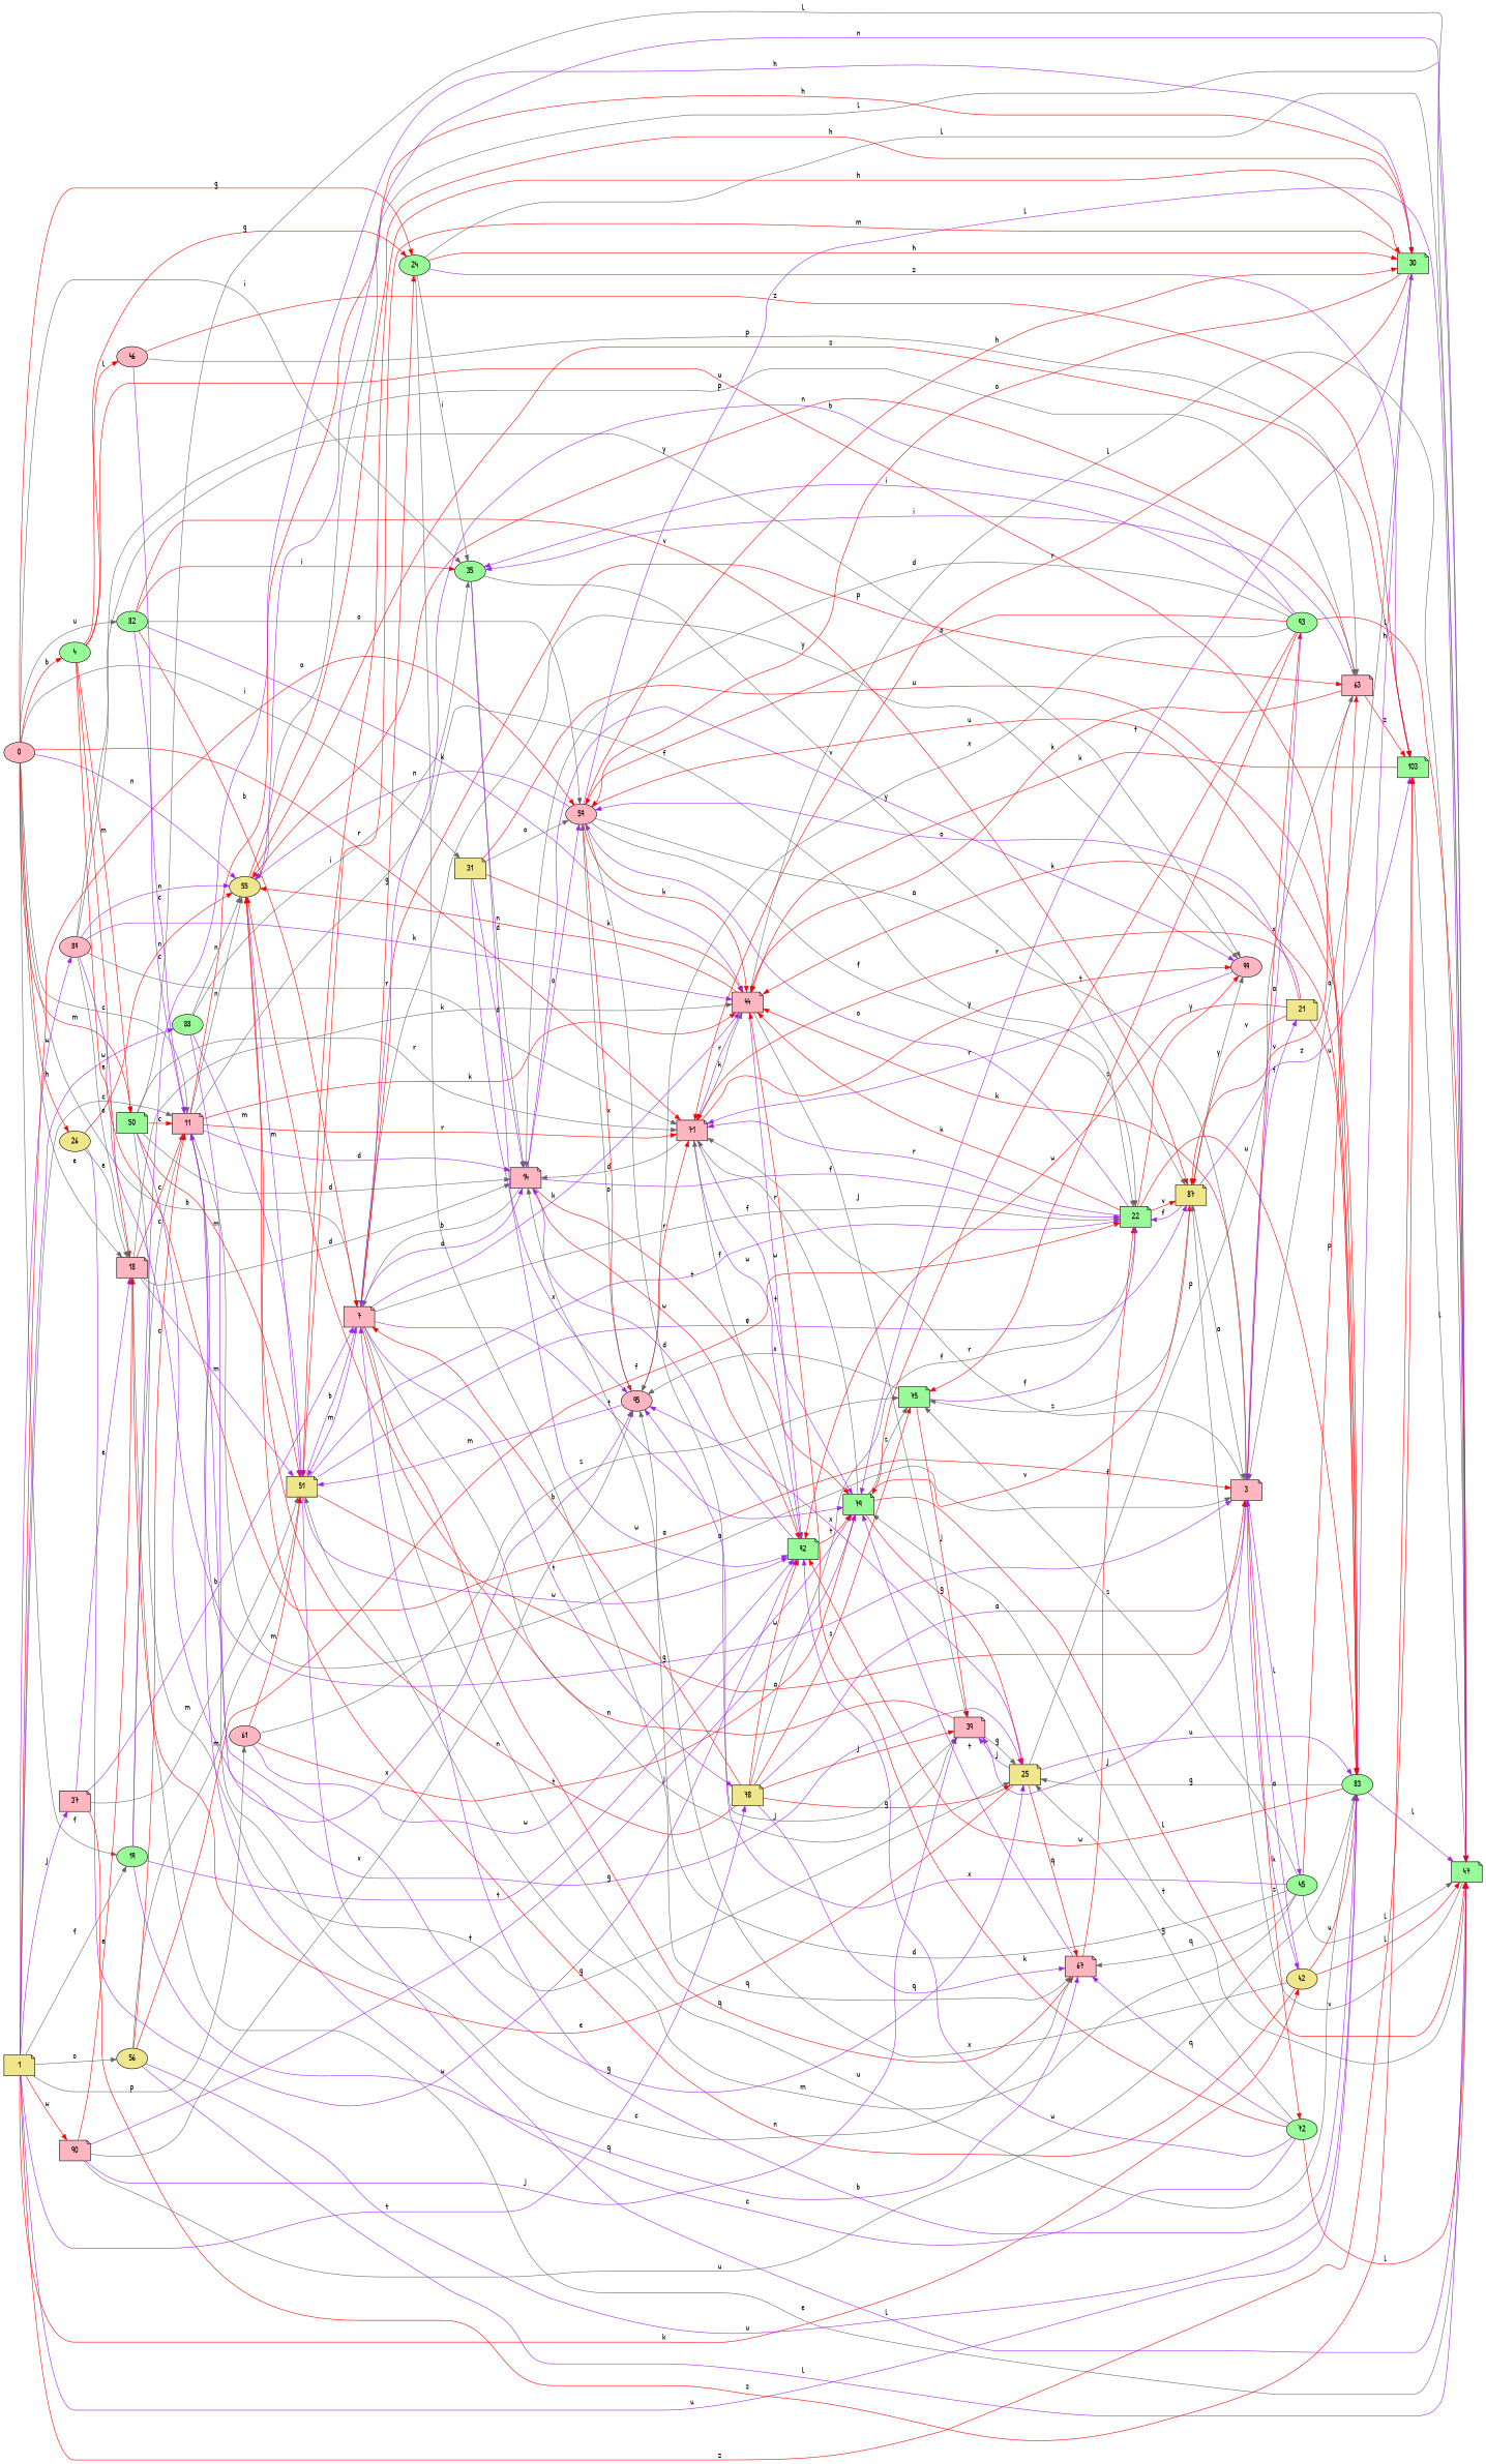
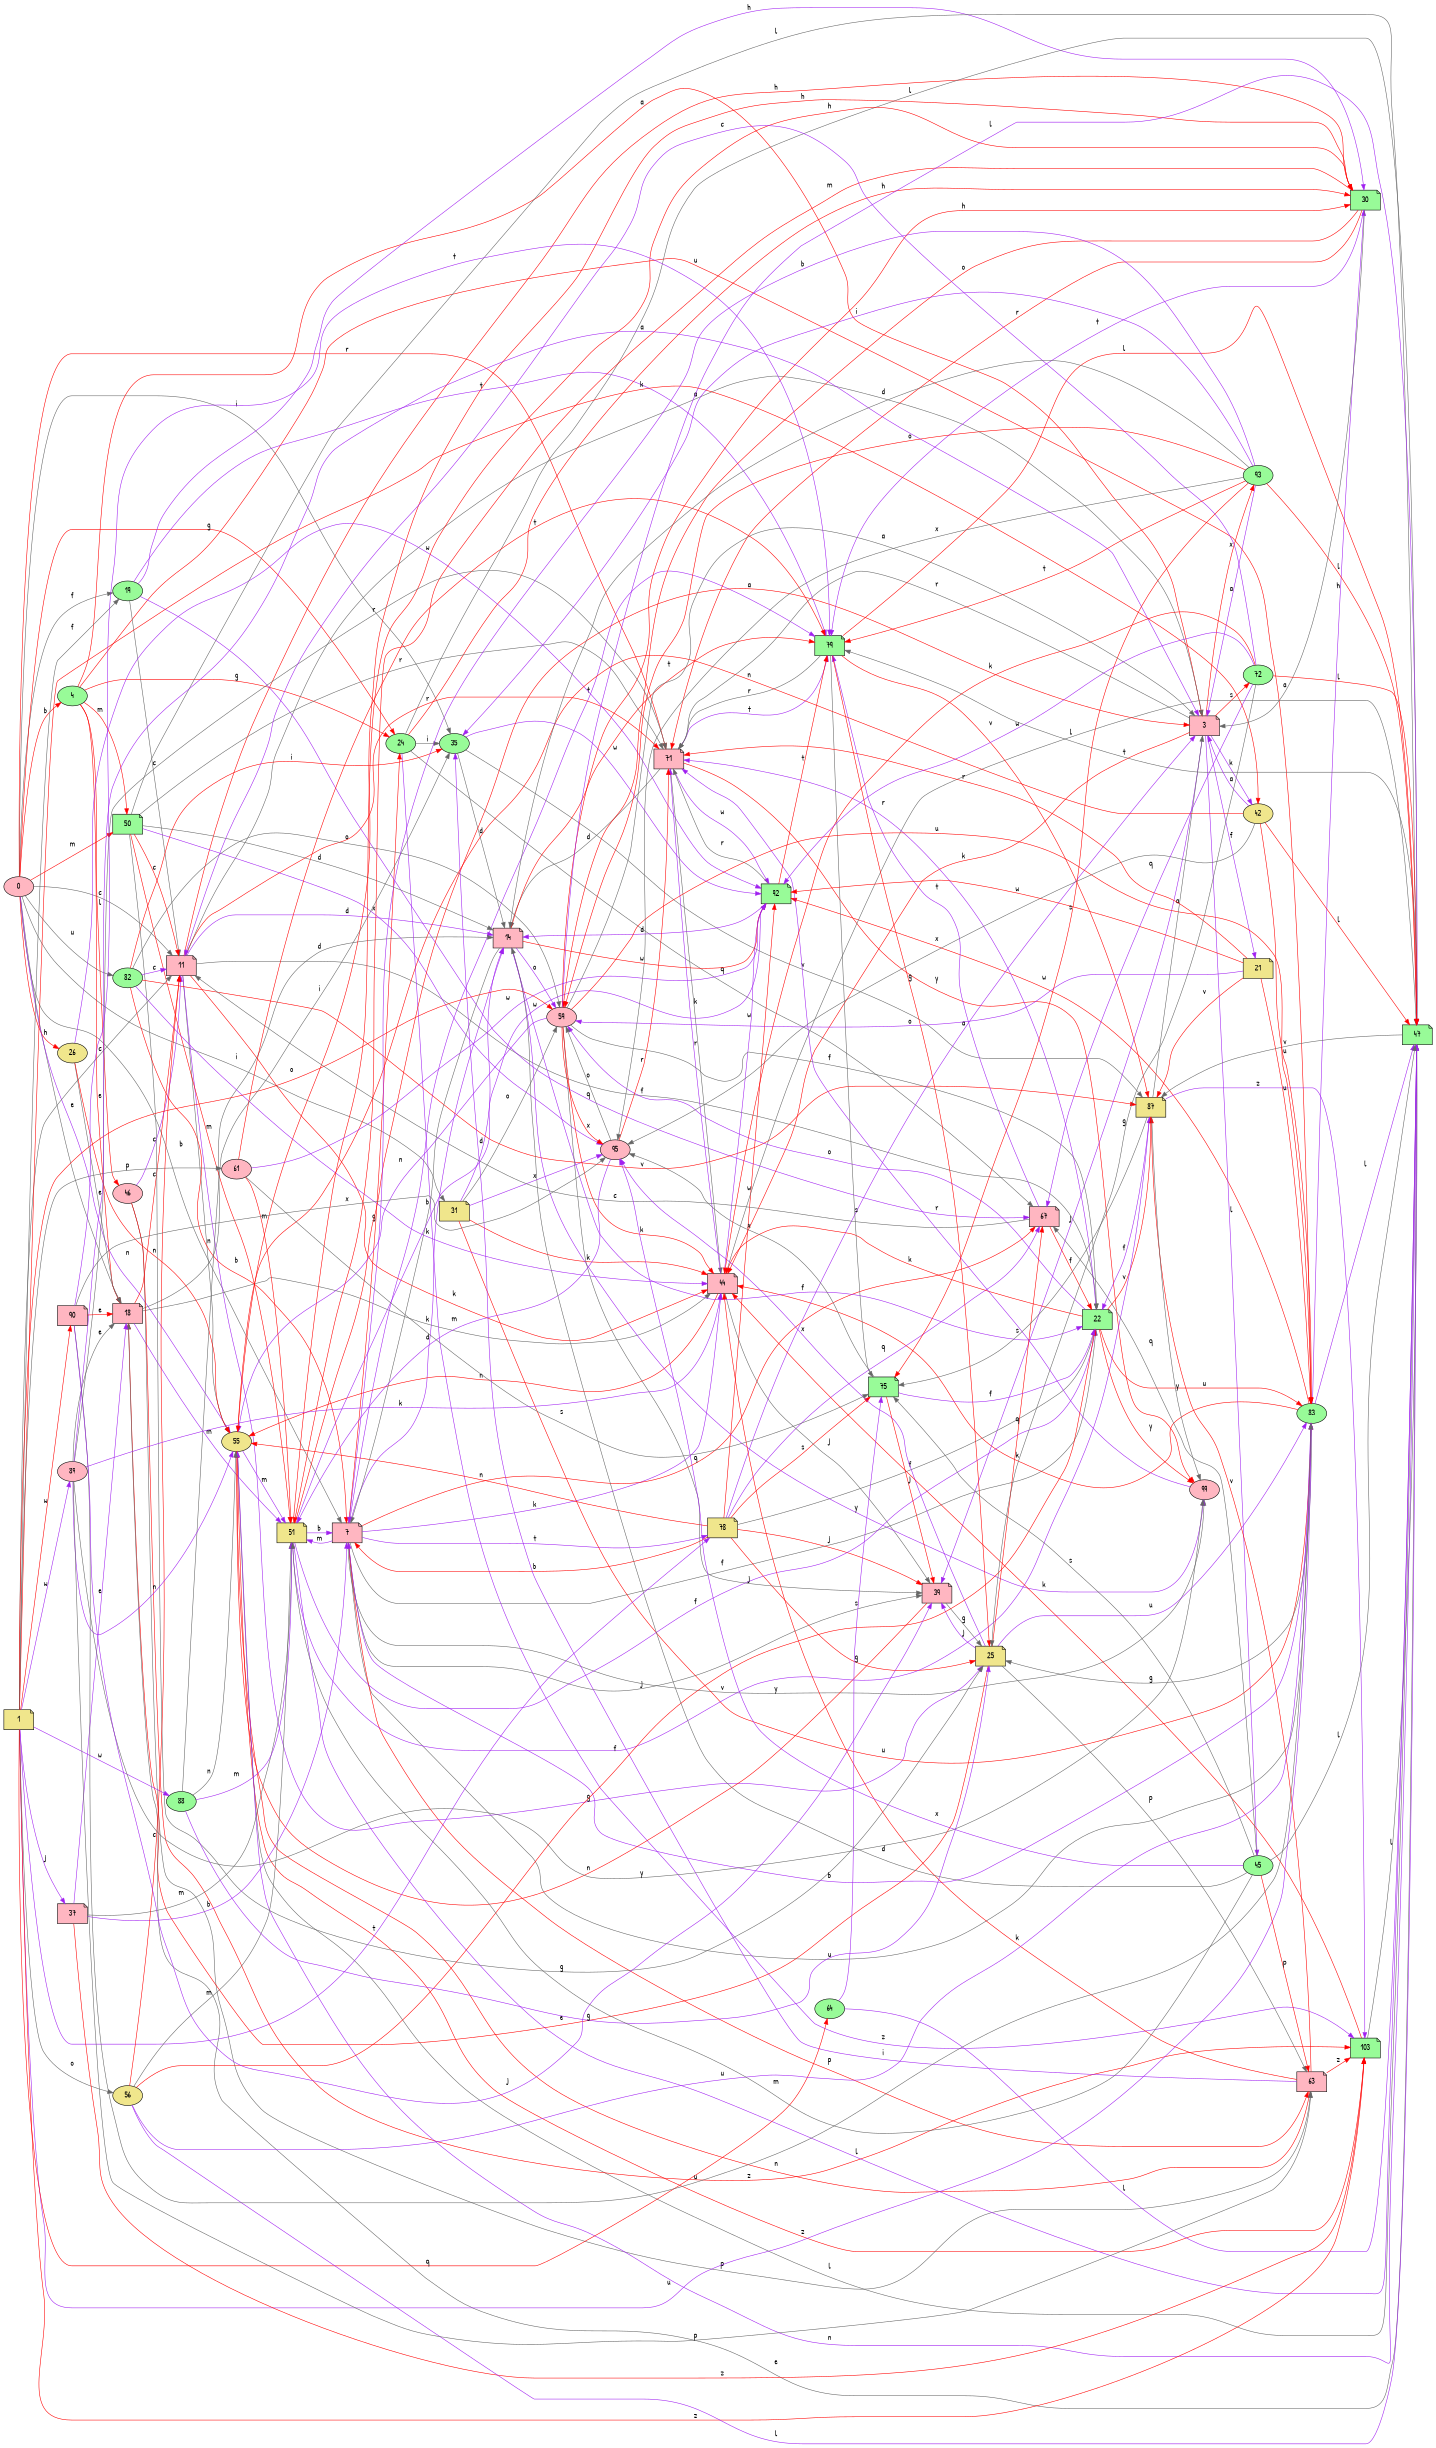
  strict digraph {
    fontname="Patrick Hand"
    rankdir=LR
    node [fillcolor=lightpink fontname="Patrick Hand" shape=note style=filled]
    edge [color=red fontname="Patrick Hand"]
    0 [shape=ellipse]
    4 [fillcolor=palegreen shape=ellipse]
    7
    11
    18
    19 [fillcolor=palegreen shape=ellipse]
    24 [fillcolor=palegreen shape=ellipse]
    26 [fillcolor=khaki shape=ellipse]
    31 [fillcolor=khaki]
    35 [fillcolor=palegreen shape=ellipse]
    50 [fillcolor=palegreen]
    55 [fillcolor=khaki shape=ellipse]
    71
    82 [fillcolor=palegreen shape=ellipse]
    83 [fillcolor=palegreen shape=ellipse]
    3
    46 [shape=ellipse]
    78 [fillcolor=khaki]
    39
    44
    14
    22 [fillcolor=palegreen]
    51 [fillcolor=khaki]
    63
    67
    79 [fillcolor=palegreen]
    99 [shape=ellipse]
    25 [fillcolor=khaki]
    30 [fillcolor=palegreen]
    103 [fillcolor=palegreen]
    47 [fillcolor=palegreen]
    92 [fillcolor=palegreen]
    59 [shape=ellipse]
    95 [shape=ellipse]
    87 [fillcolor=khaki]
    1 [fillcolor=khaki]
    37
    42 [fillcolor=khaki shape=ellipse]
    56 [fillcolor=khaki shape=ellipse]
    61 [shape=ellipse]
+   64 [fillcolor=palegreen shape=ellipse]
    88 [fillcolor=palegreen shape=ellipse]
    89 [shape=ellipse]
    90
    75 [fillcolor=palegreen]
    21 [fillcolor=khaki]
    45 [fillcolor=palegreen shape=ellipse]
    72 [fillcolor=palegreen shape=ellipse]
    93 [fillcolor=palegreen shape=ellipse]
    0 -> 4 [label=b]
    0 -> 7 [color=gray40 label=b]
    0 -> 11 [color=gray40 label=c]
    0 -> 18 [color=gray40 label=e]
    0 -> 19 [color=gray40 label=f]
    0 -> 24 [label=g]
    0 -> 26 [label=h]
    0 -> 31 [color=gray40 label=i]
    0 -> 35 [color=gray40 label=i]
    0 -> 50 [label=m]
    0 -> 55 [color=purple label=n]
    0 -> 71 [label=r]
    0 -> 82 [color=gray40 label=u]
    4 -> 18 [label=e]
    4 -> 24 [label=g]
    4 -> 50 [label=m]
    4 -> 83 [label=u]
    4 -> 3 [label=a]
    4 -> 46 [label=l]
    7 -> 24 [label=g]
    7 -> 83 [color=gray40 label=u]
    7 -> 78 [color=purple label=t]
    7 -> 39 [color=gray40 label=j]
    7 -> 44 [color=purple label=k]
    7 -> 14 [color=purple label=d]
    7 -> 22 [color=gray40 label=f]
    7 -> 51 [color=purple label=m]
    7 -> 63 [label=p]
    7 -> 67 [label=q]
    7 -> 79 [color=purple label=t]
    7 -> 99 [color=gray40 label=y]
    11 -> 55 [color=gray40 label=n]
    11 -> 71 [label=r]
    11 -> 3 [color=gray40 label=a]
    11 -> 44 [label=k]
    11 -> 14 [color=purple label=d]
    11 -> 22 [color=gray40 label=f]
    11 -> 25 [color=purple label=g]
    11 -> 30 [label=h]
    18 -> 11 [label=c]
    18 -> 44 [color=gray40 label=k]
    18 -> 14 [color=gray40 label=d]
    18 -> 51 [color=purple label=m]
    19 -> 11 [color=gray40 label=c]
    19 -> 67 [color=purple label=q]
    19 -> 79 [color=purple label=t]
    19 -> 30 [color=purple label=h]
    24 -> 35 [color=gray40 label=i]
    24 -> 67 [color=gray40 label=q]
    24 -> 30 [label=h]
    24 -> 103 [color=purple label=z]
    24 -> 47 [color=gray40 label=l]
    26 -> 18 [color=gray40 label=e]
    26 -> 55 [label=n]
    26 -> 92 [color=purple label=w]
    31 -> 83 [label=u]
    31 -> 44 [label=k]
    31 -> 14 [color=purple label=d]
    31 -> 59 [color=gray40 label=o]
    31 -> 95 [color=purple label=x]
    35 -> 14 [color=gray40 label=d]
    35 -> 92 [color=purple label=w]
    35 -> 87 [color=gray40 label=v]
    50 -> 11 [label=c]
    50 -> 71 [color=gray40 label=r]
    50 -> 14 [color=gray40 label=d]
    50 -> 51 [label=m]
    50 -> 25 [color=gray40 label=g]
    50 -> 47 [color=gray40 label=l]
    50 -> 95 [color=purple label=x]
    55 -> 51 [color=purple label=m]
    55 -> 30 [label=h]
    55 -> 103 [label=z]
    55 -> 47 [color=gray40 label=l]
    71 -> 44 [color=gray40 label=k]
    71 -> 14 [color=gray40 label=d]
    71 -> 79 [color=purple label=t]
    71 -> 99 [label=y]
    71 -> 92 [color=purple label=w]
    82 -> 7 [label=b]
    82 -> 11 [color=purple label=c]
    82 -> 35 [label=i]
    82 -> 44 [color=purple label=k]
    82 -> 59 [color=gray40 label=o]
    82 -> 87 [label=v]
    83 -> 7 [color=purple label=b]
    83 -> 44 [label=k]
    83 -> 25 [color=gray40 label=g]
    83 -> 30 [color=purple label=h]
    83 -> 47 [color=purple label=l]
    83 -> 92 [label=w]
    3 -> 71 [color=gray40 label=r]
    3 -> 39 [color=purple label=j]
    3 -> 44 [label=k]
    3 -> 42 [color=purple label=k]
    3 -> 21 [color=purple label=f]
    3 -> 45 [color=purple label=l]
    3 -> 72 [label=s]
    3 -> 93 [label=x]
    46 -> 11 [color=purple label=c]
    46 -> 63 [color=gray40 label=p]
    46 -> 103 [label=z]
    78 -> 7 [label=b]
    78 -> 55 [label=n]
    78 -> 3 [color=purple label=a]
    78 -> 39 [label=j]
    78 -> 22 [color=gray40 label=f]
    78 -> 67 [color=purple label=q]
    78 -> 25 [label=g]
    78 -> 92 [label=w]
    78 -> 75 [label=s]
    39 -> 55 [label=n]
    39 -> 25 [color=gray40 label=g]
    44 -> 55 [label=n]
    44 -> 71 [color=purple label=r]
    44 -> 39 [color=gray40 label=j]
    44 -> 47 [color=gray40 label=l]
    44 -> 92 [color=purple label=w]
    14 -> 7 [color=gray40 label=b]
    14 -> 22 [color=purple label=f]
    14 -> 79 [label=t]
    14 -> 99 [color=purple label=y]
    14 -> 92 [label=w]
    14 -> 59 [color=purple label=o]
    22 -> 71 [color=purple label=r]
    22 -> 83 [label=u]
    22 -> 44 [label=k]
    22 -> 99 [label=y]
    22 -> 59 [color=purple label=o]
    22 -> 87 [label=v]
    51 -> 7 [color=purple label=b]
    51 -> 3 [label=a]
    51 -> 22 [color=purple label=f]
    51 -> 30 [label=h]
    51 -> 47 [color=purple label=l]
    51 -> 92 [color=purple label=w]
    51 -> 87 [color=purple label=v]
    63 -> 35 [color=purple label=i]
    63 -> 55 [label=n]
    63 -> 44 [label=k]
    63 -> 103 [label=z]
    63 -> 87 [label=v]
    67 -> 11 [color=gray40 label=c]
    67 -> 22 [label=f]
    67 -> 79 [color=purple label=t]
    79 -> 71 [color=gray40 label=r]
    79 -> 25 [label=g]
    79 -> 47 [label=l]
    79 -> 87 [label=v]
    79 -> 75 [color=gray40 label=s]
    99 -> 71 [color=purple label=r]
    25 -> 18 [label=e]
    25 -> 83 [color=purple label=u]
    25 -> 39 [color=purple label=j]
    25 -> 63 [color=gray40 label=p]
    25 -> 67 [label=q]
    25 -> 95 [color=purple label=x]
    30 -> 71 [label=r]
    30 -> 3 [color=gray40 label=a]
    30 -> 51 [label=m]
    30 -> 79 [color=purple label=t]
    30 -> 59 [label=o]
    103 -> 44 [label=k]
    103 -> 47 [color=gray40 label=l]
    47 -> 18 [color=gray40 label=e]
    47 -> 55 [color=purple label=n]
    47 -> 79 [color=gray40 label=t]
    47 -> 87 [color=gray40 label=v]
    92 -> 71 [color=gray40 label=r]
    92 -> 14 [color=purple label=d]
    92 -> 79 [label=t]
    59 -> 55 [color=purple label=n]
    59 -> 83 [label=u]
    59 -> 3 [color=gray40 label=a]
    59 -> 39 [color=gray40 label=j]
    59 -> 44 [label=k]
    59 -> 22 [color=gray40 label=f]
    59 -> 30 [label=h]
    59 -> 47 [color=purple label=l]
    59 -> 95 [label=x]
    95 -> 71 [label=r]
    95 -> 51 [color=purple label=m]
    95 -> 59 [color=gray40 label=o]
    87 -> 3 [color=gray40 label=a]
    87 -> 22 [color=purple label=f]
    87 -> 99 [color=gray40 label=y]
    87 -> 103 [color=purple label=z]
    87 -> 75 [color=gray40 label=s]
    1 -> 11 [color=gray40 label=c]
    1 -> 19 [color=gray40 label=f]
    1 -> 83 [color=purple label=u]
    1 -> 78 [color=purple label=t]
    1 -> 103 [label=z]
    1 -> 59 [label=o]
    1 -> 37 [color=purple label=j]
    1 -> 42 [label=k]
    1 -> 56 [color=gray40 label=o]
    1 -> 61 [color=gray40 label=p]
+   1 -> 64 [label=q]
    1 -> 88 [color=purple label=w]
    1 -> 89 [color=purple label=w]
    1 -> 90 [label=w]
    37 -> 7 [color=purple label=b]
    37 -> 18 [color=purple label=e]
    37 -> 51 [color=gray40 label=m]
    37 -> 103 [label=z]
    42 -> 55 [label=n]
    42 -> 83 [label=u]
    42 -> 3 [color=purple label=a]
    42 -> 47 [label=l]
    42 -> 95 [color=gray40 label=x]
    56 -> 11 [label=c]
    56 -> 83 [color=purple label=u]
    56 -> 22 [label=f]
    56 -> 51 [color=gray40 label=m]
    56 -> 47 [color=purple label=l]
    61 -> 51 [label=m]
    61 -> 79 [label=t]
    61 -> 92 [color=purple label=w]
    61 -> 75 [color=gray40 label=s]
+   64 -> 47 [color=purple label=l]
+   64 -> 75 [color=purple label=s]
    88 -> 35 [color=gray40 label=i]
    88 -> 55 [color=gray40 label=n]
    88 -> 51 [color=purple label=m]
    88 -> 25 [color=purple label=g]
    89 -> 18 [color=gray40 label=e]
    89 -> 55 [color=purple label=n]
    89 -> 71 [color=gray40 label=r]
-   89 -> 3 [color=purple label=g]
+   89 -> 3 [color=purple label=a]
    89 -> 44 [color=purple label=k]
    89 -> 63 [color=gray40 label=p]
    89 -> 99 [color=gray40 label=y]
    90 -> 18 [label=e]
    90 -> 83 [color=gray40 label=u]
    90 -> 39 [color=purple label=j]
    90 -> 79 [color=purple label=t]
    90 -> 95 [color=gray40 label=x]
    75 -> 39 [label=j]
    75 -> 22 [color=purple label=f]
    75 -> 95 [color=gray40 label=x]
    21 -> 71 [label=r]
    21 -> 83 [label=u]
    21 -> 92 [label=w]
    21 -> 59 [color=purple label=o]
    21 -> 87 [label=v]
    45 -> 14 [color=gray40 label=d]
    45 -> 51 [color=gray40 label=m]
    45 -> 63 [label=p]
    45 -> 67 [color=gray40 label=q]
    45 -> 47 [color=gray40 label=l]
    45 -> 95 [color=purple label=x]
    45 -> 75 [color=gray40 label=s]
    72 -> 11 [color=purple label=c]
    72 -> 44 [label=k]
    72 -> 67 [color=purple label=q]
    72 -> 25 [color=gray40 label=g]
    72 -> 47 [label=l]
    72 -> 92 [color=purple label=w]
    93 -> 7 [color=purple label=b]
    93 -> 35 [color=purple label=i]
    93 -> 3 [color=purple label=a]
    93 -> 14 [color=gray40 label=d]
    93 -> 79 [label=t]
    93 -> 47 [label=l]
    93 -> 59 [label=o]
    93 -> 95 [color=gray40 label=x]
    93 -> 75 [label=s]
  }
